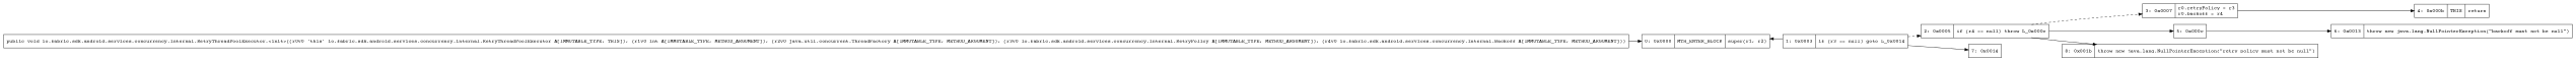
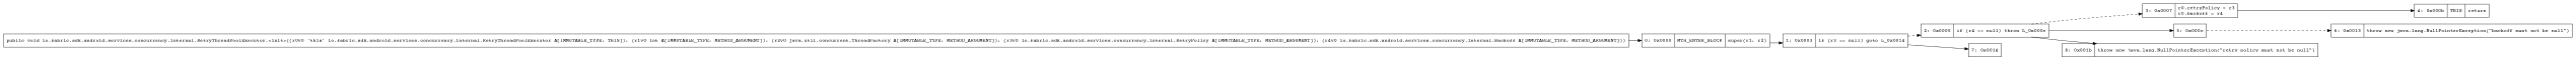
  digraph {
    fontname="Courier Prime"
    rankdir=LR
    node [fontname="Courier Prime" shape=record]
    edge [fontname="Courier Prime"]
    n1 [label="{0\:\ 0x0000|MTH_ENTER_BLOCK\l|super(r1, r2)\l}"]
    n2 [label="{1\:\ 0x0003|if (r3 == null) goto L_0x0014\l}"]
    n3 [label="{2\:\ 0x0005|if (r4 == null) throw L_0x000c\l}"]
    n4 [label="{7\:\ 0x0014}"]
    n5 [label="{3\:\ 0x0007|r0.retryPolicy = r3\lr0.backoff = r4\l}"]
    n6 [label="{5\:\ 0x000c}"]
    n7 [label="{8\:\ 0x001b|throw new java.lang.NullPointerException(\"retry policy must not be null\")\l}"]
    n8 [label="{4\:\ 0x000b|THIS\l|return\l}"]
    n9 [label="{6\:\ 0x0013|throw new java.lang.NullPointerException(\"backoff must not be null\")\l}"]
    n10 [label="{public void io.fabric.sdk.android.services.concurrency.internal.RetryThreadPoolExecutor.\<init\>((r0v0 'this' io.fabric.sdk.android.services.concurrency.internal.RetryThreadPoolExecutor A[IMMUTABLE_TYPE, THIS]), (r1v0 int A[IMMUTABLE_TYPE, METHOD_ARGUMENT]), (r2v0 java.util.concurrent.ThreadFactory A[IMMUTABLE_TYPE, METHOD_ARGUMENT]), (r3v0 io.fabric.sdk.android.services.concurrency.internal.RetryPolicy A[IMMUTABLE_TYPE, METHOD_ARGUMENT]), (r4v0 io.fabric.sdk.android.services.concurrency.internal.Backoff A[IMMUTABLE_TYPE, METHOD_ARGUMENT])) }"]
-   n2 -> n1
+   n1 -> n2
    n2 -> n3 [style=dashed]
    n2 -> n4
    n3 -> n5 [style=dashed]
    n3 -> n6
    n3 -> n7
    n5 -> n8
-   n6 -> n9
+   n6 -> n9 [style=dashed]
    n10 -> n1
  }
